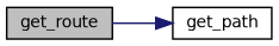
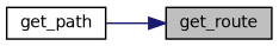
  digraph {
    rankdir=LR
    node [color=black fontname=Helvetica fontsize=10 shape=record style=filled]
    n1 [fillcolor=grey75 fontcolor=black height=0.2 label=get_route width=0.4]
    n2 [fillcolor=white height=0.2 label=get_path width=0.4]
-   n1 -> n2 [color=midnightblue fontname=Helvetica fontsize=10 labelfontname=Helvetica labelfontsize=10 style=solid]
+   n2 -> n1 [color=midnightblue fontname=Helvetica fontsize=10 labelfontname=Helvetica labelfontsize=10 style=solid]
  }
